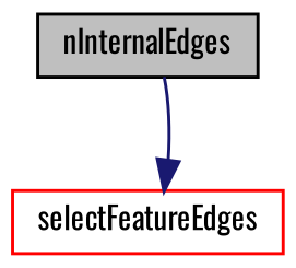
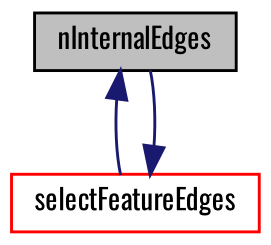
  digraph {
    rankdir=TB
    fontname=Oswald
    node [fontname=Oswald fontsize=10 shape=record]
    edge [color=midnightblue dir=back fontname=Oswald fontsize=10 labelfontname=Helvetica labelfontsize=10 style=solid]
    n1 [color=black fillcolor=grey75 fontcolor=black height=0.2 label=nInternalEdges style=filled width=0.4]
    n2 [color=red height=0.2 label=selectFeatureEdges width=0.4]
+   n1 -> n2
    n2 -> n1
  }
